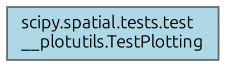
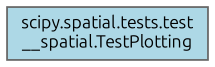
  digraph {
    rankdir=LR
    fontname=Ubuntu
-   n1 [color=grey40 fillcolor=lightblue fontname=Ubuntu fontsize=10 height=0.2 label="scipy.spatial.tests.test\l__plotutils.TestPlotting" shape=box style=filled width=0.4]
+   n1 [color=grey40 fillcolor=lightblue fontname=Ubuntu fontsize=10 height=0.2 label="scipy.spatial.tests.test\l__spatial.TestPlotting" shape=box style=filled width=0.4]
  }
